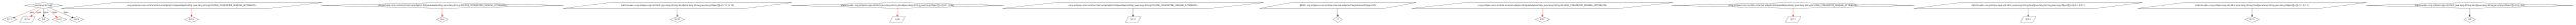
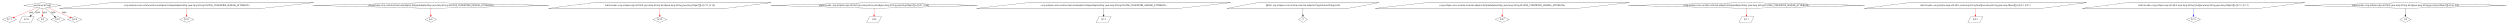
  digraph {
    fontname=Ubuntu
    node [fontname=Ubuntu shape=diamond]
    edge [color=red fontname=Ubuntu]
    n1 [label="java.lang.String[]"]
    n2 [label="$r11"]
    n3 [label="$r16" shape=parallelogram]
    n4 [label="$r5"]
    n5 [label="$r21"]
    n6 [label="$r26"]
    n7 [label="<org.eclipse.core.runtime.internal.adaptor.EclipseAdaptorMsg: java.lang.String ECLIPSE_CONVERTER_MISSING_ATTRIBUTE>" shape=parallelogram]
    n8 [label="$r22"]
    n9 [label="<org.eclipse.core.runtime.internal.adaptor.EclipseAdaptorMsg: java.lang.String ECLIPSE_CONVERTER_MISSING_ATTRIBUTE>"]
    n10 [label="$r6"]
    n11 [label="staticinvoke <org.eclipse.osgi.util.NLS: java.lang.String bind(java.lang.String,java.lang.Object[])>($r17, $r16)" shape=parallelogram]
    n12 [label="$r20"]
    n13 [label="staticinvoke <org.eclipse.osgi.util.NLS: java.lang.String bind(java.lang.String,java.lang.Object[])>($r27, $r26)"]
    n14 [label="$r30" shape=parallelogram]
    n15 [label="<org.eclipse.core.runtime.internal.adaptor.EclipseAdaptorMsg: java.lang.String ECLIPSE_CONVERTER_MISSING_ATTRIBUTE>" shape=parallelogram]
    n16 [label="$r12" shape=parallelogram]
    n17 [label="@this: org.eclipse.core.runtime.internal.adaptor.PluginParser$PluginInfo" shape=parallelogram]
    n18 [label=r1]
    n19 [label="<org.eclipse.core.runtime.internal.adaptor.EclipseAdaptorMsg: java.lang.String ECLIPSE_CONVERTER_MISSING_ATTRIBUTE>" shape=parallelogram]
    n20 [label="$r27"]
    n21 [label="<org.eclipse.core.runtime.internal.adaptor.EclipseAdaptorMsg: java.lang.String ECLIPSE_CONVERTER_MISSING_ATTRIBUTE>"]
    n22 [label="$r17" shape=parallelogram]
    n23 [label="staticinvoke <org.eclipse.osgi.util.NLS: java.lang.String bind(java.lang.String,java.lang.Object[])>($r22, $r21)" shape=parallelogram]
    n24 [label="$r25" shape=parallelogram]
    n25 [label="staticinvoke <org.eclipse.osgi.util.NLS: java.lang.String bind(java.lang.String,java.lang.Object[])>($r12, $r11)" shape=parallelogram]
    n26 [label="$r15"]
    n27 [label="staticinvoke <org.eclipse.osgi.util.NLS: java.lang.String bind(java.lang.String,java.lang.Object[])>($r6, $r5)"]
    n28 [label="$r9"]
    n1 -> n2 [label=type]
-   n1 -> n3 [label=type]
-   n1 -> n4 [color=black label=type]
-   n1 -> n5 [label=type]
-   n1 -> n6 [color=black label=type]
+   n1 -> n3 [color=black label=type]
+   n1 -> n4 [label=type]
+   n1 -> n5 [color=black label=type]
+   n1 -> n6 [label=type]
    n7 -> n8
    n9 -> n10
    n11 -> n12
    n13 -> n14
    n15 -> n16 [color=black]
    n17 -> n18 [color=black]
    n19 -> n20
    n21 -> n22
    n23 -> n24
    n25 -> n26 [color=blue]
    n27 -> n28 [color=black]
  }
